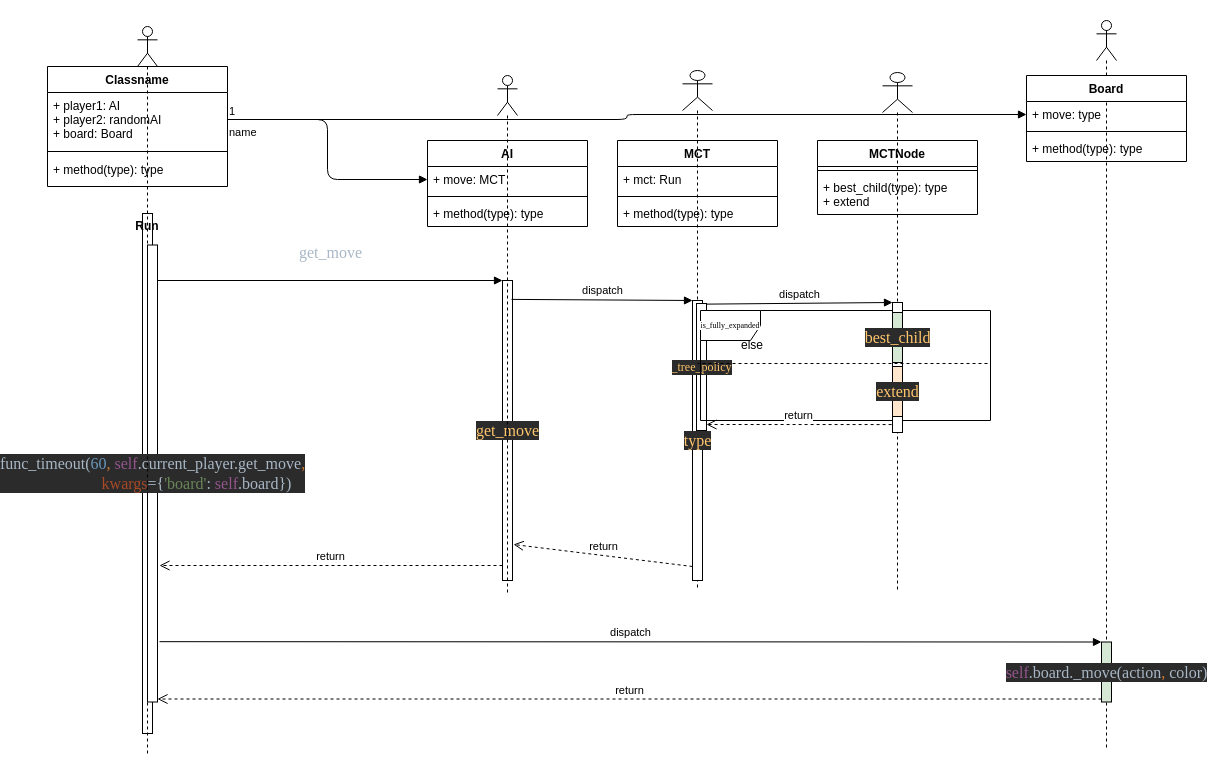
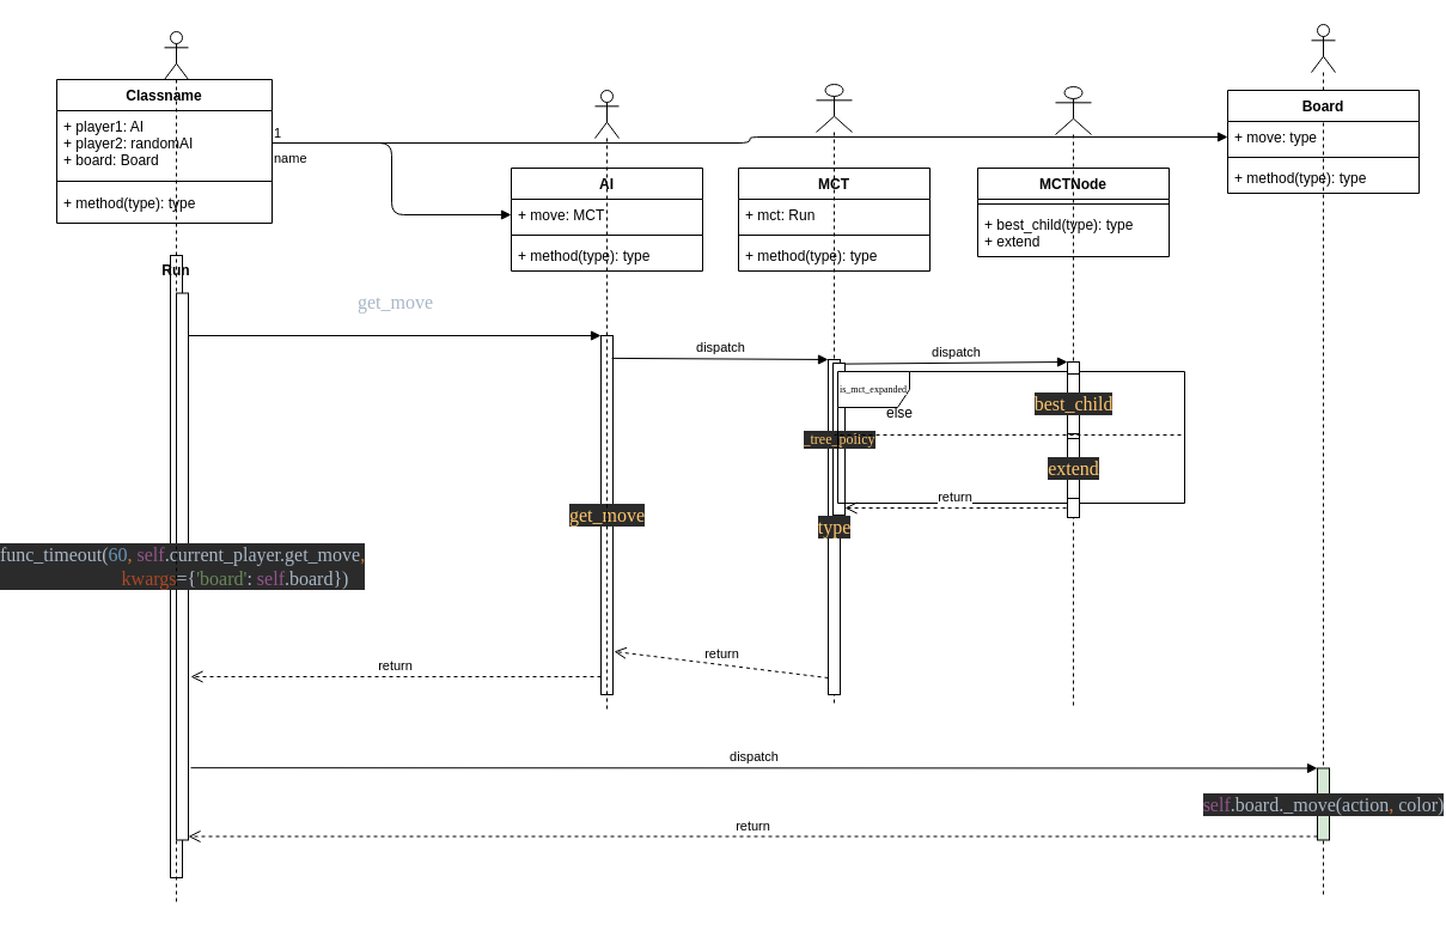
  <mxCell id="0" />
  <mxCell id="1" parent="0" />
  <mxCell id="2" value="name" style="endArrow=block;endFill=1;html=1;edgeStyle=orthogonalEdgeStyle;align=left;verticalAlign=top;entryX=0;entryY=0.5;entryDx=0;entryDy=0;exitX=1;exitY=0.5;exitDx=0;exitDy=0;" edge="1" parent="1" source="14" target="37"><mxGeometry x="-1" relative="1" as="geometry"><mxPoint x="180" y="125" as="sourcePoint" /><mxPoint x="240" y="283" as="targetPoint" /></mxGeometry></mxCell>
  <mxCell id="3" value="1" style="edgeLabel;resizable=0;html=1;align=left;verticalAlign=bottom;" connectable="0" vertex="1" parent="2"><mxGeometry x="-1" relative="1" as="geometry" /></mxCell>
  <mxCell id="4" value="&lt;pre style=&quot;background-color: #2b2b2b ; color: #a9b7c6 ; font-family: &amp;#34;monaco&amp;#34; ; font-size: 12.0pt&quot;&gt;&lt;span style=&quot;color: #ffc66d&quot;&gt;run&lt;/span&gt;&lt;/pre&gt;" style="html=1;points=[];perimeter=orthogonalPerimeter;" vertex="1" parent="1"><mxGeometry x="115" y="213" width="10" height="520" as="geometry" /></mxCell>
  <mxCell id="5" value="&lt;pre style=&quot;background-color: #2b2b2b ; color: #a9b7c6 ; font-family: &amp;#34;monaco&amp;#34; ; font-size: 12.0pt&quot;&gt;&lt;pre style=&quot;font-family: &amp;#34;monaco&amp;#34; ; font-size: 12pt&quot;&gt;func_timeout(&lt;span style=&quot;color: #6897bb&quot;&gt;60&lt;/span&gt;&lt;span style=&quot;color: #cc7832&quot;&gt;, &lt;/span&gt;&lt;span style=&quot;color: #94558d&quot;&gt;self&lt;/span&gt;.current_player.get_move&lt;span style=&quot;color: #cc7832&quot;&gt;,&lt;br&gt;&lt;/span&gt;&lt;span style=&quot;color: #cc7832&quot;&gt;                      &lt;/span&gt;&lt;span style=&quot;color: #aa4926&quot;&gt;kwargs&lt;/span&gt;={&lt;span style=&quot;color: #6a8759&quot;&gt;'board'&lt;/span&gt;: &lt;span style=&quot;color: #94558d&quot;&gt;self&lt;/span&gt;.board})&lt;/pre&gt;&lt;/pre&gt;" style="html=1;points=[];perimeter=orthogonalPerimeter;" vertex="1" parent="1"><mxGeometry x="120" y="244.5" width="10" height="457" as="geometry" /></mxCell>
  <mxCell id="6" value="dispatch" style="html=1;verticalAlign=bottom;endArrow=block;entryX=0;entryY=0;exitX=1.2;exitY=0.868;exitDx=0;exitDy=0;exitPerimeter=0;" edge="1" target="33" parent="1" source="5"><mxGeometry relative="1" as="geometry"><mxPoint x="486" y="300" as="sourcePoint" /></mxGeometry></mxCell>
  <mxCell id="7" value="return" style="html=1;verticalAlign=bottom;endArrow=open;dashed=1;endSize=8;exitX=0;exitY=0.95;" edge="1" source="33" parent="1" target="5"><mxGeometry relative="1" as="geometry"><mxPoint x="354" y="376" as="targetPoint" /></mxGeometry></mxCell>
  <mxCell id="8" value="Run" style="text;align=center;fontStyle=1;verticalAlign=middle;spacingLeft=3;spacingRight=3;strokeColor=none;rotatable=0;points=[[0,0.5],[1,0.5]];portConstraint=eastwest;" vertex="1" parent="1"><mxGeometry x="80" y="212" width="80" height="26" as="geometry" /></mxCell>
  <mxCell id="9" value="AI" style="swimlane;fontStyle=1;align=center;verticalAlign=top;childLayout=stackLayout;horizontal=1;startSize=26;horizontalStack=0;resizeParent=1;resizeParentMax=0;resizeLast=0;collapsible=1;marginBottom=0;" vertex="1" parent="1"><mxGeometry x="400" y="140" width="160" height="86" as="geometry" /></mxCell>
  <mxCell id="10" value="+ move: MCT" style="text;strokeColor=none;fillColor=none;align=left;verticalAlign=top;spacingLeft=4;spacingRight=4;overflow=hidden;rotatable=0;points=[[0,0.5],[1,0.5]];portConstraint=eastwest;" vertex="1" parent="9"><mxGeometry y="26" width="160" height="26" as="geometry" /></mxCell>
  <mxCell id="11" value="" style="line;strokeWidth=1;fillColor=none;align=left;verticalAlign=middle;spacingTop=-1;spacingLeft=3;spacingRight=3;rotatable=0;labelPosition=right;points=[];portConstraint=eastwest;" vertex="1" parent="9"><mxGeometry y="52" width="160" height="8" as="geometry" /></mxCell>
  <mxCell id="12" value="+ method(type): type" style="text;strokeColor=none;fillColor=none;align=left;verticalAlign=top;spacingLeft=4;spacingRight=4;overflow=hidden;rotatable=0;points=[[0,0.5],[1,0.5]];portConstraint=eastwest;" vertex="1" parent="9"><mxGeometry y="60" width="160" height="26" as="geometry" /></mxCell>
  <mxCell id="13" value="Classname" style="swimlane;fontStyle=1;align=center;verticalAlign=top;childLayout=stackLayout;horizontal=1;startSize=26;horizontalStack=0;resizeParent=1;resizeParentMax=0;resizeLast=0;collapsible=1;marginBottom=0;" vertex="1" parent="1"><mxGeometry y="66" width="180" height="120" as="geometry" x="20" /></mxCell>
  <mxCell id="14" value="+ player1: AI&#10;+ player2: randomAI&#10;+ board: Board" style="text;strokeColor=none;fillColor=none;align=left;verticalAlign=top;spacingLeft=4;spacingRight=4;overflow=hidden;rotatable=0;points=[[0,0.5],[1,0.5]];portConstraint=eastwest;" vertex="1" parent="13"><mxGeometry y="26" width="180" height="54" as="geometry" /></mxCell>
  <mxCell id="15" value="" style="line;strokeWidth=1;fillColor=none;align=left;verticalAlign=middle;spacingTop=-1;spacingLeft=3;spacingRight=3;rotatable=0;labelPosition=right;points=[];portConstraint=eastwest;" vertex="1" parent="13"><mxGeometry y="80" width="180" height="10" as="geometry" /></mxCell>
  <mxCell id="16" value="+ method(type): type" style="text;strokeColor=none;fillColor=none;align=left;verticalAlign=top;spacingLeft=4;spacingRight=4;overflow=hidden;rotatable=0;points=[[0,0.5],[1,0.5]];portConstraint=eastwest;" vertex="1" parent="13"><mxGeometry y="90" width="180" height="30" as="geometry" /></mxCell>
  <mxCell id="17" value="name" style="endArrow=block;endFill=1;html=1;edgeStyle=orthogonalEdgeStyle;align=left;verticalAlign=top;exitX=1;exitY=0.5;exitDx=0;exitDy=0;entryX=0;entryY=0.5;entryDx=0;entryDy=0;" edge="1" parent="1" source="14" target="10"><mxGeometry x="-1" relative="1" as="geometry"><mxPoint x="360" y="310" as="sourcePoint" /><mxPoint x="520" y="310" as="targetPoint" /></mxGeometry></mxCell>
  <mxCell id="18" value="1" style="edgeLabel;resizable=0;html=1;align=left;verticalAlign=bottom;" connectable="0" vertex="1" parent="17"><mxGeometry x="-1" relative="1" as="geometry" /></mxCell>
  <mxCell id="19" value="&lt;pre style=&quot;background-color: #2b2b2b ; color: #a9b7c6 ; font-family: &amp;#34;monaco&amp;#34; ; font-size: 12.0pt&quot;&gt;&lt;span style=&quot;color: #ffc66d&quot;&gt;get_move&lt;/span&gt;&lt;/pre&gt;" style="html=1;points=[];perimeter=orthogonalPerimeter;" vertex="1" parent="1"><mxGeometry x="475" y="280" width="10" height="300" as="geometry" /></mxCell>
  <mxCell id="20" value="&lt;pre style=&quot;color: rgb(169 , 183 , 198) ; font-size: 12pt ; font-family: &amp;#34;monaco&amp;#34;&quot;&gt;get_move&lt;/pre&gt;" style="html=1;verticalAlign=bottom;endArrow=block;entryX=0;entryY=0;" edge="1" target="19" parent="1" source="5"><mxGeometry relative="1" as="geometry"><mxPoint x="125" y="370" as="sourcePoint" /></mxGeometry></mxCell>
  <mxCell id="21" value="return" style="html=1;verticalAlign=bottom;endArrow=open;dashed=1;endSize=8;exitX=0;exitY=0.95;" edge="1" source="19" parent="1"><mxGeometry relative="1" as="geometry"><mxPoint x="132" y="565" as="targetPoint" /></mxGeometry></mxCell>
  <mxCell id="22" value="MCT" style="swimlane;fontStyle=1;align=center;verticalAlign=top;childLayout=stackLayout;horizontal=1;startSize=26;horizontalStack=0;resizeParent=1;resizeParentMax=0;resizeLast=0;collapsible=1;marginBottom=0;" vertex="1" parent="1"><mxGeometry x="590" y="140" width="160" height="86" as="geometry" /></mxCell>
  <mxCell id="23" value="+ mct: Run" style="text;strokeColor=none;fillColor=none;align=left;verticalAlign=top;spacingLeft=4;spacingRight=4;overflow=hidden;rotatable=0;points=[[0,0.5],[1,0.5]];portConstraint=eastwest;" vertex="1" parent="22"><mxGeometry y="26" width="160" height="26" as="geometry" /></mxCell>
  <mxCell id="24" value="" style="line;strokeWidth=1;fillColor=none;align=left;verticalAlign=middle;spacingTop=-1;spacingLeft=3;spacingRight=3;rotatable=0;labelPosition=right;points=[];portConstraint=eastwest;" vertex="1" parent="22"><mxGeometry y="52" width="160" height="8" as="geometry" /></mxCell>
  <mxCell id="25" value="+ method(type): type" style="text;strokeColor=none;fillColor=none;align=left;verticalAlign=top;spacingLeft=4;spacingRight=4;overflow=hidden;rotatable=0;points=[[0,0.5],[1,0.5]];portConstraint=eastwest;" vertex="1" parent="22"><mxGeometry y="60" width="160" height="26" as="geometry" /></mxCell>
  <mxCell id="26" value="dispatch" style="html=1;verticalAlign=bottom;endArrow=block;entryX=0;entryY=0;exitX=0.9;exitY=0.063;exitDx=0;exitDy=0;exitPerimeter=0;" edge="1" target="29" parent="1" source="19"><mxGeometry relative="1" as="geometry"><mxPoint x="590" y="390" as="sourcePoint" /></mxGeometry></mxCell>
  <mxCell id="27" value="return" style="html=1;verticalAlign=bottom;endArrow=open;dashed=1;endSize=8;exitX=0;exitY=0.95;entryX=1.1;entryY=0.88;entryDx=0;entryDy=0;entryPerimeter=0;" edge="1" source="29" parent="1" target="19"><mxGeometry relative="1" as="geometry"><mxPoint x="590" y="466" as="targetPoint" /></mxGeometry></mxCell>
  <mxCell id="28" value="" style="shape=umlLifeline;participant=umlActor;perimeter=lifelinePerimeter;whiteSpace=wrap;html=1;container=1;collapsible=0;recursiveResize=0;verticalAlign=top;spacingTop=36;outlineConnect=0;" vertex="1" parent="1"><mxGeometry x="655" y="70" width="30" height="520" as="geometry" /></mxCell>
  <mxCell id="29" value="&lt;pre style=&quot;background-color: #2b2b2b ; color: #a9b7c6 ; font-family: &amp;#34;monaco&amp;#34; ; font-size: 12.0pt&quot;&gt;&lt;span style=&quot;color: #ffc66d&quot;&gt;type&lt;/span&gt;&lt;/pre&gt;" style="html=1;points=[];perimeter=orthogonalPerimeter;" vertex="1" parent="28"><mxGeometry x="10" y="230" width="10" height="280" as="geometry" /></mxCell>
  <mxCell id="30" value="&lt;pre style=&quot;background-color: rgb(43 , 43 , 43) ; color: rgb(169 , 183 , 198) ; font-family: &amp;#34;monaco&amp;#34;&quot;&gt;&lt;span style=&quot;color: rgb(255 , 198 , 109)&quot;&gt;&lt;font style=&quot;font-size: 12px&quot;&gt;_tree_policy&lt;/font&gt;&lt;/span&gt;&lt;/pre&gt;" style="html=1;points=[];perimeter=orthogonalPerimeter;" vertex="1" parent="28"><mxGeometry x="14" y="233" width="10" height="127" as="geometry" /></mxCell>
  <mxCell id="31" value="" style="shape=umlLifeline;participant=umlActor;perimeter=lifelinePerimeter;whiteSpace=wrap;html=1;container=1;collapsible=0;recursiveResize=0;verticalAlign=top;spacingTop=36;outlineConnect=0;" vertex="1" parent="1"><mxGeometry x="470" y="75" width="20" height="520" as="geometry" /></mxCell>
  <mxCell id="32" value="" style="shape=umlLifeline;participant=umlActor;perimeter=lifelinePerimeter;whiteSpace=wrap;html=1;container=1;collapsible=0;recursiveResize=0;verticalAlign=top;spacingTop=36;outlineConnect=0;" vertex="1" parent="1"><mxGeometry x="1069" y="20" width="20" height="730" as="geometry" /></mxCell>
  <mxCell id="33" value="&lt;pre style=&quot;background-color: #2b2b2b ; color: #a9b7c6 ; font-family: &amp;#34;monaco&amp;#34; ; font-size: 12.0pt&quot;&gt;&lt;span style=&quot;color: #94558d&quot;&gt;self&lt;/span&gt;.board._move(action&lt;span style=&quot;color: #cc7832&quot;&gt;, &lt;/span&gt;color)&lt;/pre&gt;" style="html=1;points=[];perimeter=orthogonalPerimeter;fillColor=#d5e8d4;" vertex="1" parent="32"><mxGeometry x="5" y="621.5" width="10" height="60" as="geometry" /></mxCell>
  <mxCell id="34" value="" style="shape=umlLifeline;participant=umlActor;perimeter=lifelinePerimeter;whiteSpace=wrap;html=1;container=1;collapsible=0;recursiveResize=0;verticalAlign=top;spacingTop=36;outlineConnect=0;" vertex="1" parent="1"><mxGeometry x="110" y="26" width="20" height="730" as="geometry" /></mxCell>
- <mxCell id="35" value="&lt;pre style=&quot;font-family: &amp;#34;monaco&amp;#34; ; line-height: 120%&quot;&gt;&lt;font style=&quot;background-color: rgb(255 , 255 , 255) ; font-size: 8px&quot;&gt;is_fully_expanded&lt;/font&gt;&lt;/pre&gt;" style="shape=umlFrame;whiteSpace=wrap;html=1;fillColor=#ffffff;" vertex="1" parent="1"><mxGeometry x="673" y="310" width="290" height="110" as="geometry" /></mxCell>
+ <mxCell id="35" value="&lt;pre style=&quot;font-family: &amp;#34;monaco&amp;#34; ; line-height: 120%&quot;&gt;&lt;font style=&quot;background-color: rgb(255 , 255 , 255) ; font-size: 8px&quot;&gt;is_mct_expanded&lt;/font&gt;&lt;/pre&gt;" style="shape=umlFrame;whiteSpace=wrap;html=1;fillColor=#ffffff;" vertex="1" parent="1"><mxGeometry x="673" y="310" width="290" height="110" as="geometry" /></mxCell>
  <mxCell id="36" value="Board" style="swimlane;fontStyle=1;align=center;verticalAlign=top;childLayout=stackLayout;horizontal=1;startSize=26;horizontalStack=0;resizeParent=1;resizeParentMax=0;resizeLast=0;collapsible=1;marginBottom=0;" vertex="1" parent="1"><mxGeometry x="999" y="75" width="160" height="86" as="geometry" /></mxCell>
  <mxCell id="37" value="+ move: type" style="text;strokeColor=none;fillColor=none;align=left;verticalAlign=top;spacingLeft=4;spacingRight=4;overflow=hidden;rotatable=0;points=[[0,0.5],[1,0.5]];portConstraint=eastwest;" vertex="1" parent="36"><mxGeometry y="26" width="160" height="26" as="geometry" /></mxCell>
  <mxCell id="38" value="" style="line;strokeWidth=1;fillColor=none;align=left;verticalAlign=middle;spacingTop=-1;spacingLeft=3;spacingRight=3;rotatable=0;labelPosition=right;points=[];portConstraint=eastwest;" vertex="1" parent="36"><mxGeometry y="52" width="160" height="8" as="geometry" /></mxCell>
  <mxCell id="39" value="+ method(type): type" style="text;strokeColor=none;fillColor=none;align=left;verticalAlign=top;spacingLeft=4;spacingRight=4;overflow=hidden;rotatable=0;points=[[0,0.5],[1,0.5]];portConstraint=eastwest;" vertex="1" parent="36"><mxGeometry y="60" width="160" height="26" as="geometry" /></mxCell>
  <mxCell id="40" value="MCTNode" style="swimlane;fontStyle=1;align=center;verticalAlign=top;childLayout=stackLayout;horizontal=1;startSize=26;horizontalStack=0;resizeParent=1;resizeParentMax=0;resizeLast=0;collapsible=1;marginBottom=0;" vertex="1" parent="1"><mxGeometry x="790" y="140" width="160" height="74" as="geometry" /></mxCell>
  <mxCell id="41" value="" style="line;strokeWidth=1;fillColor=none;align=left;verticalAlign=middle;spacingTop=-1;spacingLeft=3;spacingRight=3;rotatable=0;labelPosition=right;points=[];portConstraint=eastwest;" vertex="1" parent="40"><mxGeometry y="26" width="160" height="8" as="geometry" /></mxCell>
  <mxCell id="42" value="+ best_child(type): type&#10;+ extend" style="text;strokeColor=none;fillColor=none;align=left;verticalAlign=top;spacingLeft=4;spacingRight=4;overflow=hidden;rotatable=0;points=[[0,0.5],[1,0.5]];portConstraint=eastwest;" vertex="1" parent="40"><mxGeometry y="34" width="160" height="40" as="geometry" /></mxCell>
  <mxCell id="43" value="" style="shape=umlLifeline;participant=umlActor;perimeter=lifelinePerimeter;whiteSpace=wrap;html=1;container=1;collapsible=0;recursiveResize=0;verticalAlign=top;spacingTop=36;outlineConnect=0;" vertex="1" parent="1"><mxGeometry x="855" y="72" width="30" height="520" as="geometry" /></mxCell>
  <mxCell id="44" value="" style="html=1;points=[];perimeter=orthogonalPerimeter;fillColor=#ffffff;" vertex="1" parent="43"><mxGeometry x="10" y="230" width="10" height="130" as="geometry" /></mxCell>
- <mxCell id="45" value="&lt;pre style=&quot;background-color: #2b2b2b ; color: #a9b7c6 ; font-family: &amp;#34;monaco&amp;#34; ; font-size: 12.0pt&quot;&gt;&lt;span style=&quot;color: #ffc66d&quot;&gt;best_child&lt;/span&gt;&lt;/pre&gt;" style="html=1;points=[];perimeter=orthogonalPerimeter;fillColor=#d5e8d4;" vertex="1" parent="43"><mxGeometry x="10" y="240" width="10" height="50" as="geometry" /></mxCell>
- <mxCell id="46" value="&lt;pre style=&quot;background-color: #2b2b2b ; color: #a9b7c6 ; font-family: &amp;#34;monaco&amp;#34; ; font-size: 12.0pt&quot;&gt;&lt;span style=&quot;color: #ffc66d&quot;&gt;extend&lt;/span&gt;&lt;/pre&gt;" style="html=1;points=[];perimeter=orthogonalPerimeter;fillColor=#ffe6cc;" vertex="1" parent="43"><mxGeometry x="10" y="294" width="10" height="50" as="geometry" /></mxCell>
+ <mxCell id="45" value="&lt;pre style=&quot;background-color: #2b2b2b ; color: #a9b7c6 ; font-family: &amp;#34;monaco&amp;#34; ; font-size: 12.0pt&quot;&gt;&lt;span style=&quot;color: #ffc66d&quot;&gt;best_child&lt;/span&gt;&lt;/pre&gt;" style="html=1;points=[];perimeter=orthogonalPerimeter;" vertex="1" parent="43"><mxGeometry x="10" y="240" width="10" height="50" as="geometry" /></mxCell>
+ <mxCell id="46" value="&lt;pre style=&quot;background-color: #2b2b2b ; color: #a9b7c6 ; font-family: &amp;#34;monaco&amp;#34; ; font-size: 12.0pt&quot;&gt;&lt;span style=&quot;color: #ffc66d&quot;&gt;extend&lt;/span&gt;&lt;/pre&gt;" style="html=1;points=[];perimeter=orthogonalPerimeter;" vertex="1" parent="43"><mxGeometry x="10" y="294" width="10" height="50" as="geometry" /></mxCell>
  <mxCell id="47" value="" style="endArrow=none;dashed=1;html=1;" edge="1" parent="1"><mxGeometry width="50" height="50" relative="1" as="geometry"><mxPoint x="960" y="363" as="sourcePoint" /><mxPoint x="670" y="363" as="targetPoint" /><Array as="points" /></mxGeometry></mxCell>
  <mxCell id="48" value="else" style="text;html=1;strokeColor=none;fillColor=none;align=center;verticalAlign=middle;whiteSpace=wrap;rounded=0;" vertex="1" parent="1"><mxGeometry x="705" y="335" width="40" height="20" as="geometry" /></mxCell>
  <mxCell id="49" value="dispatch" style="html=1;verticalAlign=bottom;endArrow=block;entryX=0;entryY=0;exitX=0.986;exitY=0.005;exitDx=0;exitDy=0;exitPerimeter=0;" edge="1" target="44" parent="1" source="30"><mxGeometry relative="1" as="geometry"><mxPoint x="795" y="460" as="sourcePoint" /></mxGeometry></mxCell>
  <mxCell id="50" value="return" style="html=1;verticalAlign=bottom;endArrow=open;dashed=1;endSize=8;exitX=-0.09;exitY=0.939;exitDx=0;exitDy=0;exitPerimeter=0;" edge="1" source="44" parent="1"><mxGeometry relative="1" as="geometry"><mxPoint x="679" y="424" as="targetPoint" /></mxGeometry></mxCell>
